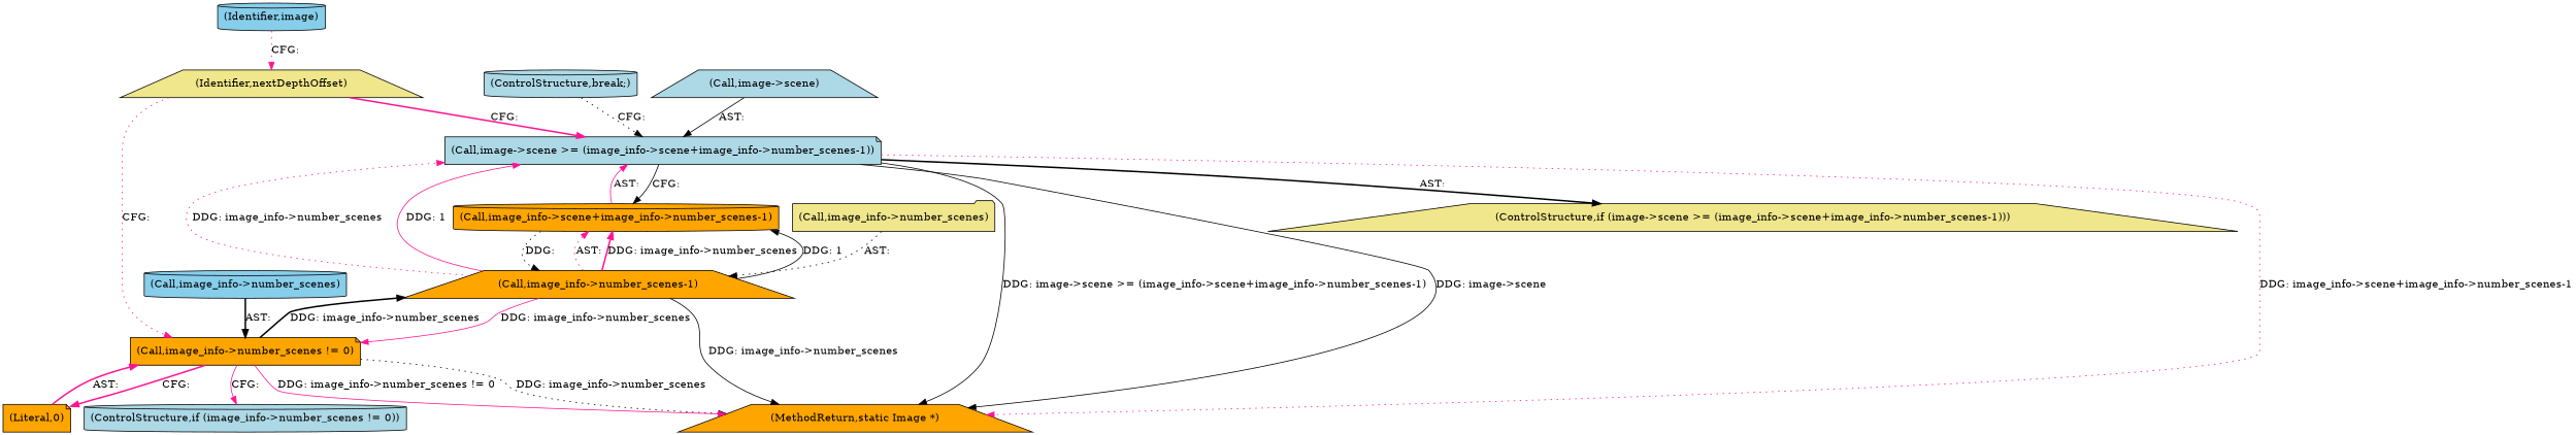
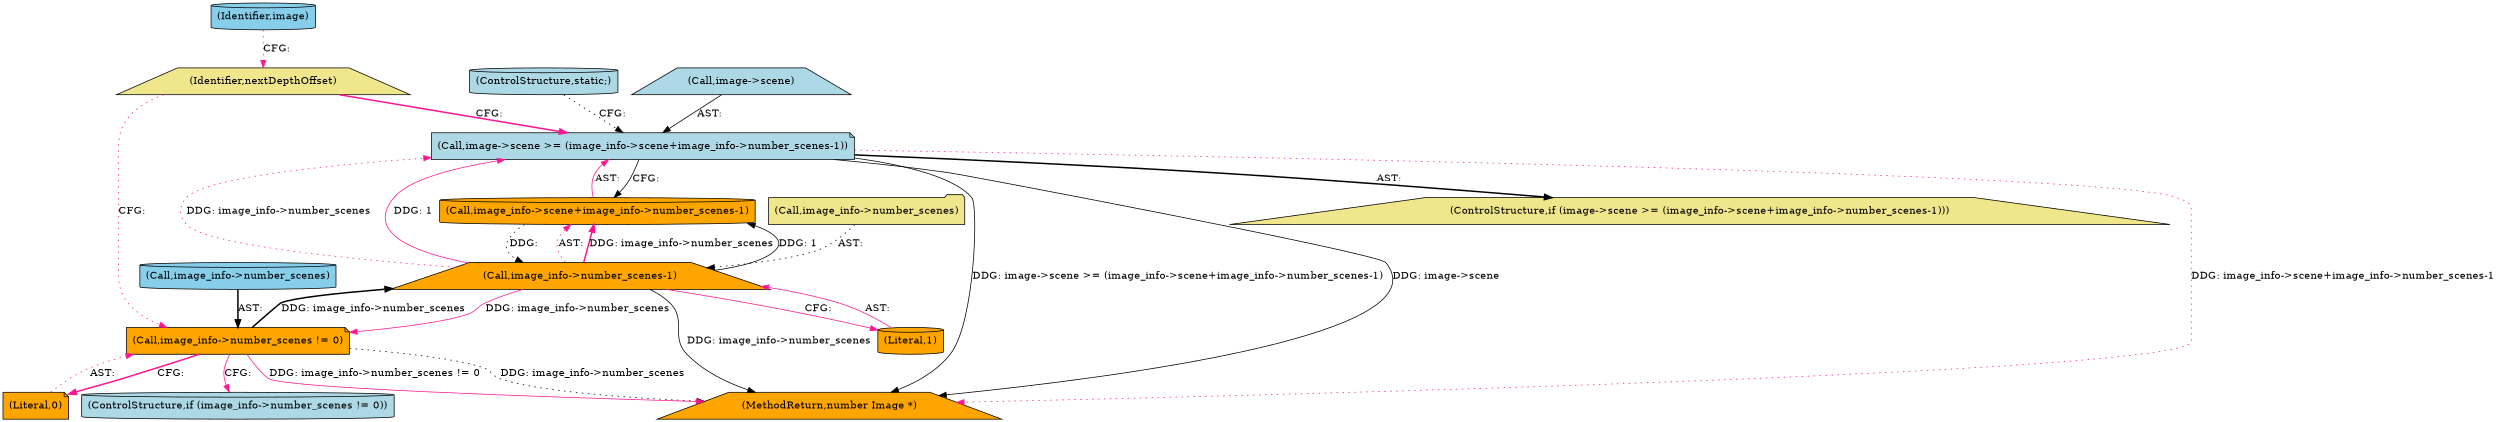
  digraph {
    node [fillcolor=orange shape=cylinder style=filled]
    edge [color=deeppink style=solid]
    n1 [fillcolor=lightblue label="(Call,image->scene >= (image_info->scene+image_info->number_scenes-1))" shape=note]
-   n2 [label="(MethodReturn,static Image *)" shape=trapezium]
+   n2 [label="(MethodReturn,number Image *)" shape=trapezium]
    n3 [fillcolor=khaki label="(ControlStructure,if (image->scene >= (image_info->scene+image_info->number_scenes-1)))" shape=trapezium]
    n4 [label="(Call,image_info->scene+image_info->number_scenes-1)"]
    n5 [label="(Call,image_info->number_scenes-1)" shape=trapezium]
    n6 [label="(Call,image_info->number_scenes != 0)" shape=note]
+   n7 [label="(Literal,1)"]
    n8 [label="(Literal,0)" shape=note]
    n9 [fillcolor=lightblue label="(ControlStructure,if (image_info->number_scenes != 0))"]
    n10 [fillcolor=lightblue label="(Call,image->scene)" shape=trapezium]
    n11 [fillcolor=khaki label="(Identifier,nextDepthOffset)" shape=trapezium]
    n12 [fillcolor=skyblue label="(Call,image_info->number_scenes)"]
    n13 [fillcolor=skyblue label="(Identifier,image)"]
-   n14 [fillcolor=lightblue label="(ControlStructure,break;)"]
+   n14 [fillcolor=lightblue label="(ControlStructure,static;)"]
    n15 [fillcolor=khaki label="(Call,image_info->number_scenes)" shape=folder]
    n1 -> n2 [color=black label="DDG: image->scene >= (image_info->scene+image_info->number_scenes-1)"]
    n1 -> n2 [color=black label="DDG: image->scene"]
    n1 -> n2 [label="DDG: image_info->scene+image_info->number_scenes-1" style=dotted]
    n1 -> n3 [color=black label="AST: " style=bold]
    n1 -> n4 [color=black label="CFG: "]
    n4 -> n1 [label="AST: "]
    n4 -> n5 [color=black label="DDG: " style=dotted]
    n5 -> n1 [label="DDG: image_info->number_scenes" style=dotted]
    n5 -> n1 [label="DDG: 1"]
    n5 -> n2 [color=black label="DDG: image_info->number_scenes"]
    n5 -> n4 [label="AST: " style=dotted]
    n5 -> n4 [label="DDG: image_info->number_scenes" style=bold]
    n5 -> n4 [color=black label="DDG: 1"]
    n5 -> n6 [label="DDG: image_info->number_scenes"]
+   n5 -> n7 [label="CFG: "]
    n6 -> n2 [color=black label="DDG: image_info->number_scenes" style=dotted]
    n6 -> n2 [label="DDG: image_info->number_scenes != 0"]
    n6 -> n5 [color=black label="DDG: image_info->number_scenes" style=bold]
    n6 -> n8 [label="CFG: " style=bold]
    n6 -> n9 [label="CFG: "]
-   n8 -> n6 [label="AST: " style=bold]
+   n7 -> n5 [label="AST: "]
+   n8 -> n6 [label="AST: " style=dotted]
    n10 -> n1 [color=black label="AST: "]
    n11 -> n1 [label="CFG: " style=bold]
    n11 -> n6 [label="CFG: " style=dotted]
    n12 -> n6 [color=black label="AST: " style=bold]
    n13 -> n11 [label="CFG: " style=dotted]
    n14 -> n1 [color=black label="CFG: " style=dotted]
    n15 -> n5 [color=black label="AST: " style=dotted]
  }
